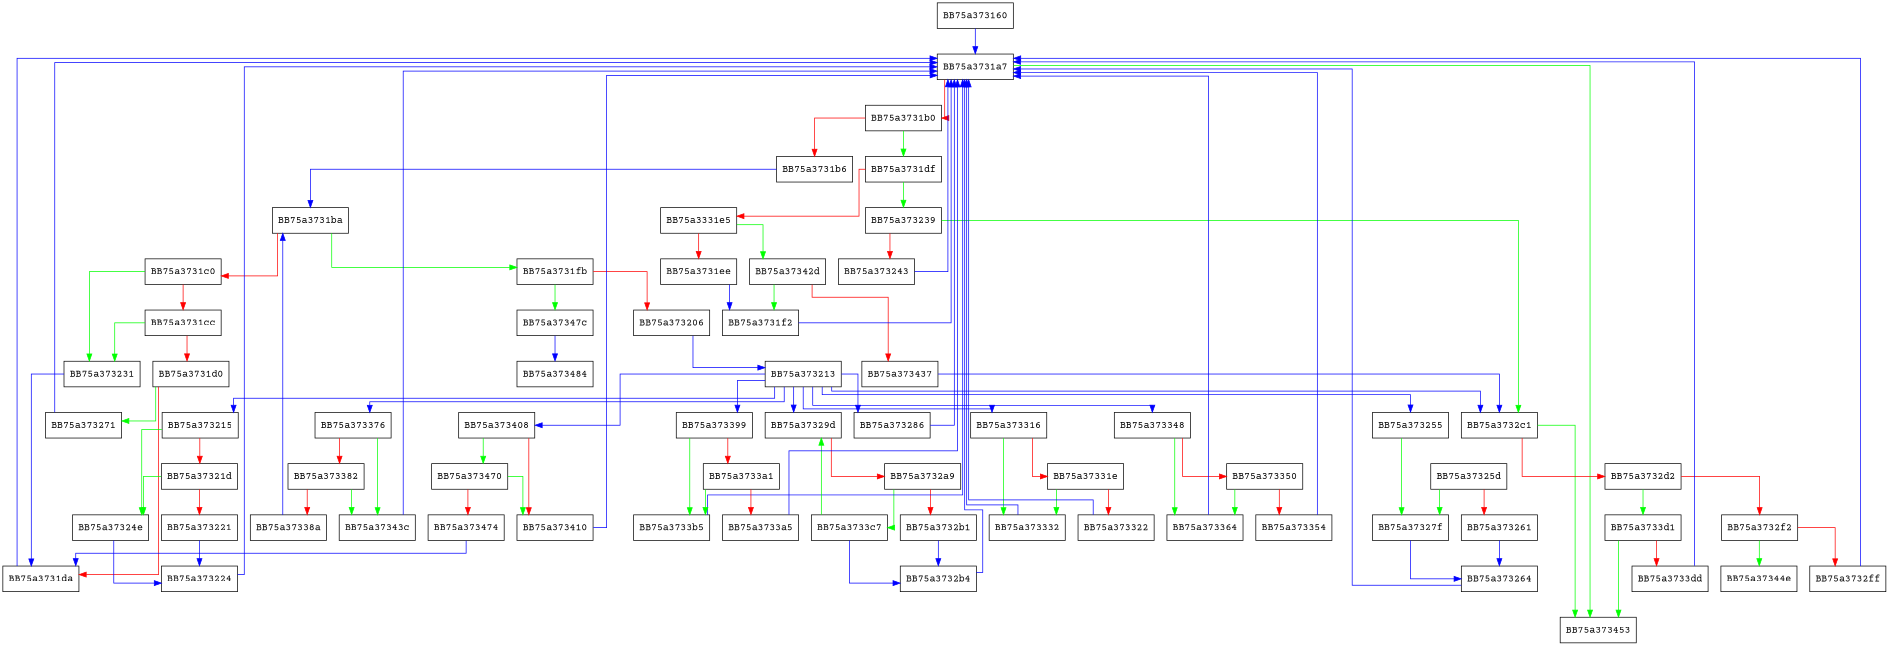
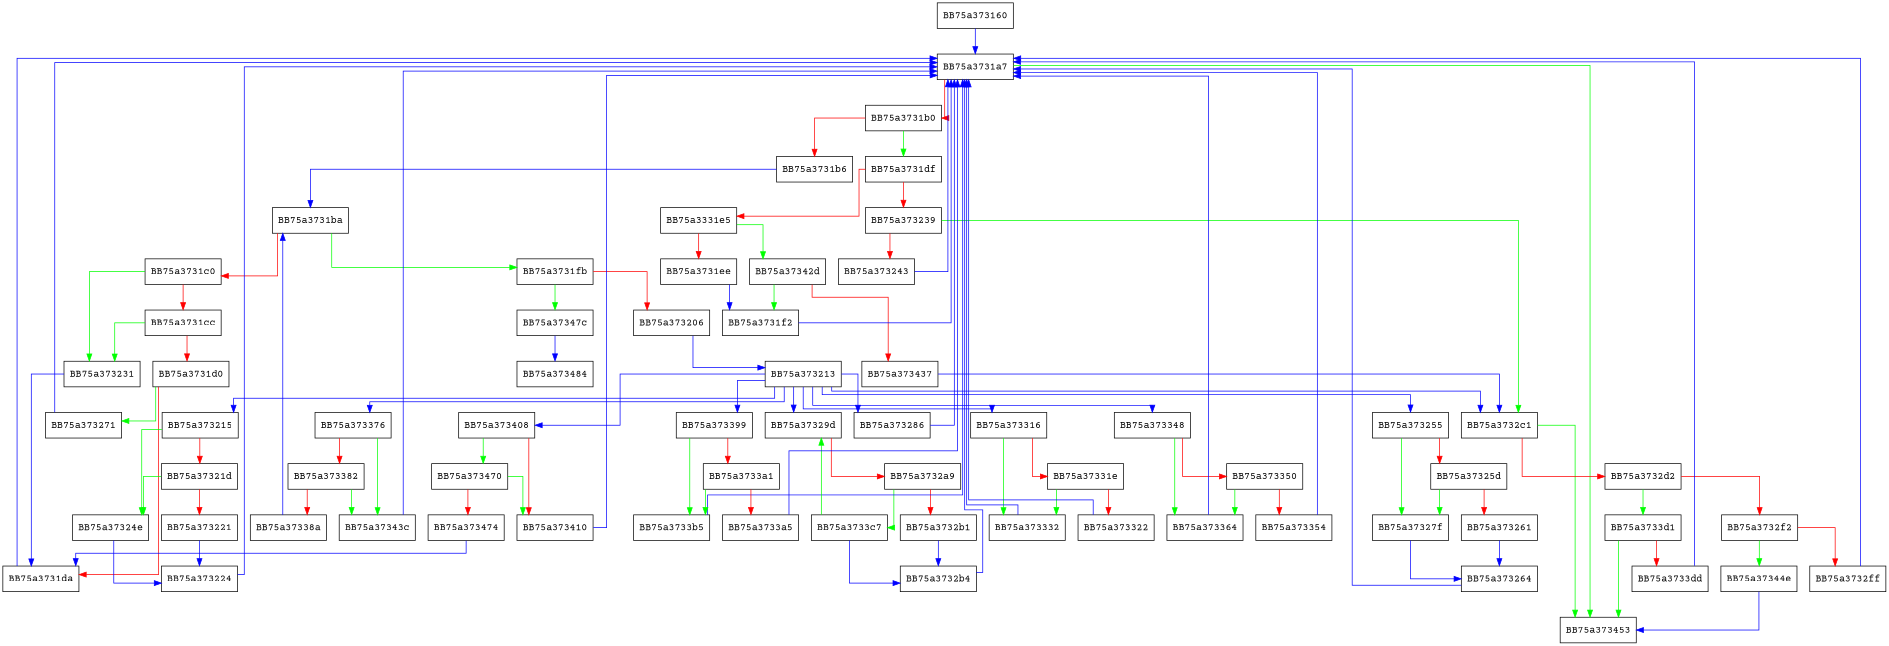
  digraph {
    fontname="Courier Prime"
    splines=ortho
    node [fontname="Courier Prime" shape=box]
    edge [color=blue fontname="Courier Prime"]
    BB75a373160
    BB75a3731a7
    BB75a373453
    BB75a3731b0
    BB75a3731df
    BB75a3731b6
    BB75a373239
    n8 [label=BB75a3331e5]
    BB75a3731ba
    BB75a3732c1
    BB75a373243
    BB75a37342d
    BB75a3731ee
    BB75a3731fb
    BB75a3731c0
    BB75a37347c
    BB75a373206
    BB75a373231
    BB75a3731cc
    BB75a373484
    BB75a373213
    BB75a3731da
    BB75a3731d0
    BB75a373271
    BB75a3732d2
    BB75a3731f2
    BB75a373437
    BB75a373215
    BB75a37329d
    BB75a373348
    BB75a373376
    BB75a373255
    BB75a373316
    BB75a373286
    BB75a373399
    BB75a373408
    BB75a37324e
    BB75a37321d
    BB75a3732a9
    BB75a373364
    BB75a373350
    BB75a37343c
    BB75a373382
    BB75a37327f
    BB75a37325d
    BB75a373332
    BB75a37331e
    BB75a3733b5
    BB75a3733a1
    BB75a373470
    BB75a373410
    BB75a373224
    BB75a373221
    BB75a3733c7
    BB75a3732b4
    BB75a3732b1
    BB75a373354
    BB75a37338a
    BB75a373264
    BB75a373261
    BB75a373322
    BB75a3733a5
    BB75a373474
    BB75a3733d1
    BB75a3732f2
    BB75a3733dd
    BB75a37344e
    BB75a3732ff
    BB75a373160 -> BB75a3731a7
    BB75a3731a7 -> BB75a373453 [color=green]
    BB75a3731a7 -> BB75a3731b0 [color=red]
    BB75a3731b0 -> BB75a3731df [color=green]
    BB75a3731b0 -> BB75a3731b6 [color=red]
-   BB75a3731df -> BB75a373239 [color=green]
+   BB75a3731df -> BB75a373239 [color=red]
    BB75a3731df -> n8 [color=red]
    BB75a3731b6 -> BB75a3731ba
    BB75a373239 -> BB75a3732c1 [color=green]
    BB75a373239 -> BB75a373243 [color=red]
    n8 -> BB75a37342d [color=green]
    n8 -> BB75a3731ee [color=red]
    BB75a3731ba -> BB75a3731fb [color=green]
    BB75a3731ba -> BB75a3731c0 [color=red]
    BB75a3732c1 -> BB75a373453 [color=green]
    BB75a3732c1 -> BB75a3732d2 [color=red]
    BB75a373243 -> BB75a3731a7
    BB75a37342d -> BB75a3731f2 [color=green]
    BB75a37342d -> BB75a373437 [color=red]
    BB75a3731ee -> BB75a3731f2
    BB75a3731fb -> BB75a37347c [color=green]
    BB75a3731fb -> BB75a373206 [color=red]
    BB75a3731c0 -> BB75a373231 [color=green]
    BB75a3731c0 -> BB75a3731cc [color=red]
    BB75a37347c -> BB75a373484
    BB75a373206 -> BB75a373213
    BB75a373231 -> BB75a3731da
    BB75a3731cc -> BB75a373231 [color=green]
    BB75a3731cc -> BB75a3731d0 [color=red]
    BB75a373213 -> BB75a3732c1
    BB75a373213 -> BB75a373215
    BB75a373213 -> BB75a37329d
    BB75a373213 -> BB75a373348
    BB75a373213 -> BB75a373376
    BB75a373213 -> BB75a373255
    BB75a373213 -> BB75a373316
    BB75a373213 -> BB75a373286
    BB75a373213 -> BB75a373399
    BB75a373213 -> BB75a373408
    BB75a3731da -> BB75a3731a7
    BB75a3731d0 -> BB75a3731da [color=red]
    BB75a3731d0 -> BB75a373271 [color=green]
    BB75a373271 -> BB75a3731a7
    BB75a3732d2 -> BB75a3733d1 [color=green]
    BB75a3732d2 -> BB75a3732f2 [color=red]
    BB75a3731f2 -> BB75a3731a7
    BB75a373437 -> BB75a3732c1
    BB75a373215 -> BB75a37324e [color=green]
    BB75a373215 -> BB75a37321d [color=red]
    BB75a37329d -> BB75a3732a9 [color=red]
    BB75a373348 -> BB75a373364 [color=green]
    BB75a373348 -> BB75a373350 [color=red]
    BB75a373376 -> BB75a37343c [color=green]
    BB75a373376 -> BB75a373382 [color=red]
    BB75a373255 -> BB75a37327f [color=green]
+   BB75a373255 -> BB75a37325d [color=red]
    BB75a373316 -> BB75a373332 [color=green]
    BB75a373316 -> BB75a37331e [color=red]
    BB75a373286 -> BB75a3731a7
    BB75a373399 -> BB75a3733b5 [color=green]
    BB75a373399 -> BB75a3733a1 [color=red]
    BB75a373408 -> BB75a373470 [color=green]
    BB75a373408 -> BB75a373410 [color=red]
    BB75a37324e -> BB75a373224
    BB75a37321d -> BB75a37324e [color=green]
    BB75a37321d -> BB75a373221 [color=red]
    BB75a3732a9 -> BB75a3733c7 [color=green]
    BB75a3732a9 -> BB75a3732b1 [color=red]
    BB75a373364 -> BB75a3731a7
    BB75a373350 -> BB75a373364 [color=green]
    BB75a373350 -> BB75a373354 [color=red]
    BB75a37343c -> BB75a3731a7
    BB75a373382 -> BB75a37343c [color=green]
    BB75a373382 -> BB75a37338a [color=red]
    BB75a37327f -> BB75a373264
    BB75a37325d -> BB75a37327f [color=green]
    BB75a37325d -> BB75a373261 [color=red]
    BB75a373332 -> BB75a3731a7
    BB75a37331e -> BB75a373332 [color=green]
    BB75a37331e -> BB75a373322 [color=red]
    BB75a3733b5 -> BB75a3731a7
    BB75a3733a1 -> BB75a3733b5 [color=green]
    BB75a3733a1 -> BB75a3733a5 [color=red]
    BB75a373470 -> BB75a373410 [color=green]
    BB75a373470 -> BB75a373474 [color=red]
    BB75a373410 -> BB75a3731a7
    BB75a373224 -> BB75a3731a7
    BB75a373221 -> BB75a373224
    BB75a3733c7 -> BB75a37329d [color=green]
    BB75a3733c7 -> BB75a3732b4
    BB75a3732b4 -> BB75a3731a7
    BB75a3732b1 -> BB75a3732b4
    BB75a373354 -> BB75a3731a7
    BB75a37338a -> BB75a3731ba
    BB75a373264 -> BB75a3731a7
    BB75a373261 -> BB75a373264
    BB75a373322 -> BB75a3731a7
    BB75a3733a5 -> BB75a3731a7
    BB75a373474 -> BB75a3731da
    BB75a3733d1 -> BB75a373453 [color=green]
    BB75a3733d1 -> BB75a3733dd [color=red]
    BB75a3732f2 -> BB75a37344e [color=green]
    BB75a3732f2 -> BB75a3732ff [color=red]
    BB75a3733dd -> BB75a3731a7
+   BB75a37344e -> BB75a373453
    BB75a3732ff -> BB75a3731a7
  }
